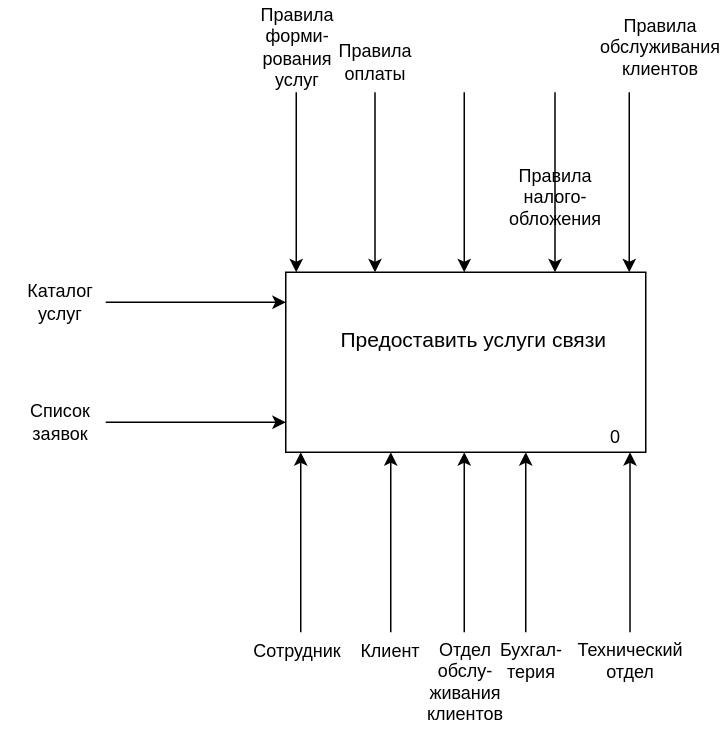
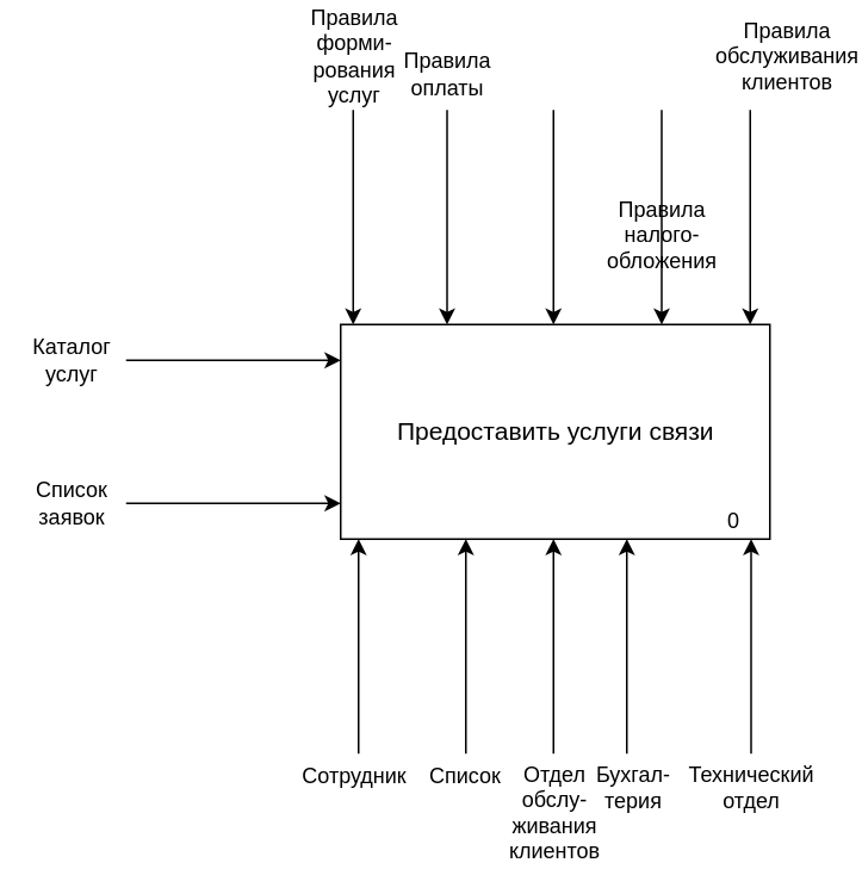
  <mxCell id="0" />
  <mxCell id="1" parent="0" />
  <mxCell id="2" value="" style="rounded=0;whiteSpace=wrap;html=1;" vertex="1" parent="1"><mxGeometry x="190" y="181" width="240" height="120" as="geometry" /></mxCell>
- <mxCell id="3" value="&lt;font style=&quot;font-size: 14px&quot;&gt;Предоставить услуги связи&lt;/font&gt;" style="text;html=1;strokeColor=none;fillColor=none;align=center;verticalAlign=middle;whiteSpace=wrap;rounded=0;" vertex="1" parent="1"><mxGeometry x="222.5" y="208.5" width="185" height="35" as="geometry" /></mxCell>
+ <mxCell id="3" value="&lt;font style=&quot;font-size: 14px&quot;&gt;Предоставить услуги связи&lt;/font&gt;" style="text;html=1;strokeColor=none;fillColor=none;align=center;verticalAlign=middle;whiteSpace=wrap;rounded=0;" vertex="1" parent="1"><mxGeometry x="217.5" y="223.5" width="185" height="35" as="geometry" /></mxCell>
  <mxCell id="4" value="0" style="text;html=1;strokeColor=none;fillColor=none;align=center;verticalAlign=middle;whiteSpace=wrap;rounded=0;" vertex="1" parent="1"><mxGeometry x="390" y="281" width="40" height="20" as="geometry" /></mxCell>
  <mxCell id="5" value="" style="endArrow=classic;html=1;" edge="1" parent="1"><mxGeometry width="50" height="50" relative="1" as="geometry"><mxPoint x="200" y="421" as="sourcePoint" /><mxPoint x="200" y="301" as="targetPoint" /></mxGeometry></mxCell>
  <mxCell id="6" value="Сотрудник" style="text;html=1;strokeColor=none;fillColor=none;align=center;verticalAlign=middle;whiteSpace=wrap;rounded=0;" vertex="1" parent="1"><mxGeometry x="177.5" y="424" width="40" height="20" as="geometry" /></mxCell>
  <mxCell id="7" value="" style="endArrow=classic;html=1;" edge="1" parent="1"><mxGeometry width="50" height="50" relative="1" as="geometry"><mxPoint x="260" y="421" as="sourcePoint" /><mxPoint x="260" y="301" as="targetPoint" /></mxGeometry></mxCell>
- <mxCell id="8" value="Клиент" style="text;html=1;strokeColor=none;fillColor=none;align=center;verticalAlign=middle;whiteSpace=wrap;rounded=0;" vertex="1" parent="1"><mxGeometry x="240" y="424" width="40" height="20" as="geometry" /></mxCell>
+ <mxCell id="8" value="Список" style="text;html=1;strokeColor=none;fillColor=none;align=center;verticalAlign=middle;whiteSpace=wrap;rounded=0;" vertex="1" parent="1"><mxGeometry x="240" y="424" width="40" height="20" as="geometry" /></mxCell>
  <mxCell id="9" value="" style="endArrow=classic;html=1;" edge="1" parent="1"><mxGeometry width="50" height="50" relative="1" as="geometry"><mxPoint x="309" y="421" as="sourcePoint" /><mxPoint x="309" y="301" as="targetPoint" /></mxGeometry></mxCell>
  <mxCell id="10" value="Отдел обслу-живания клиентов" style="text;html=1;strokeColor=none;fillColor=none;align=center;verticalAlign=middle;whiteSpace=wrap;rounded=0;" vertex="1" parent="1"><mxGeometry x="290" y="444" width="40" height="20" as="geometry" /></mxCell>
  <mxCell id="11" value="" style="endArrow=classic;html=1;" edge="1" parent="1"><mxGeometry width="50" height="50" relative="1" as="geometry"><mxPoint x="350" y="421" as="sourcePoint" /><mxPoint x="350" y="301" as="targetPoint" /></mxGeometry></mxCell>
  <mxCell id="12" value="Бухгал-терия" style="text;html=1;strokeColor=none;fillColor=none;align=center;verticalAlign=middle;whiteSpace=wrap;rounded=0;" vertex="1" parent="1"><mxGeometry x="334" y="430" width="40" height="20" as="geometry" /></mxCell>
  <mxCell id="13" value="" style="endArrow=classic;html=1;" edge="1" parent="1"><mxGeometry width="50" height="50" relative="1" as="geometry"><mxPoint x="419.5" y="421" as="sourcePoint" /><mxPoint x="419.5" y="301" as="targetPoint" /></mxGeometry></mxCell>
  <mxCell id="14" value="Технический отдел" style="text;html=1;strokeColor=none;fillColor=none;align=center;verticalAlign=middle;whiteSpace=wrap;rounded=0;" vertex="1" parent="1"><mxGeometry x="400" y="430" width="40" height="20" as="geometry" /></mxCell>
  <mxCell id="15" value="" style="endArrow=classic;html=1;" edge="1" parent="1"><mxGeometry width="50" height="50" relative="1" as="geometry"><mxPoint x="70" y="201" as="sourcePoint" /><mxPoint x="190" y="201" as="targetPoint" /></mxGeometry></mxCell>
  <mxCell id="16" value="Каталог услуг" style="text;html=1;strokeColor=none;fillColor=none;align=center;verticalAlign=middle;whiteSpace=wrap;rounded=0;" vertex="1" parent="1"><mxGeometry x="20" y="191" width="40" height="20" as="geometry" /></mxCell>
  <mxCell id="17" value="" style="endArrow=classic;html=1;" edge="1" parent="1"><mxGeometry width="50" height="50" relative="1" as="geometry"><mxPoint x="70" y="281" as="sourcePoint" /><mxPoint x="190" y="281" as="targetPoint" /></mxGeometry></mxCell>
  <mxCell id="18" value="Список заявок" style="text;html=1;strokeColor=none;fillColor=none;align=center;verticalAlign=middle;whiteSpace=wrap;rounded=0;" vertex="1" parent="1"><mxGeometry x="20" y="271" width="40" height="20" as="geometry" /></mxCell>
  <mxCell id="19" value="" style="endArrow=none;html=1;startArrow=classic;startFill=1;endFill=0;" edge="1" parent="1"><mxGeometry width="50" height="50" relative="1" as="geometry"><mxPoint x="197" y="181" as="sourcePoint" /><mxPoint x="197" y="61" as="targetPoint" /></mxGeometry></mxCell>
  <mxCell id="20" value="Правила форми-рования услуг" style="text;html=1;strokeColor=none;fillColor=none;align=center;verticalAlign=middle;whiteSpace=wrap;rounded=0;" vertex="1" parent="1"><mxGeometry x="177.5" y="20.5" width="40" height="20" as="geometry" /></mxCell>
  <mxCell id="21" value="" style="endArrow=none;html=1;startArrow=classic;startFill=1;endFill=0;" edge="1" parent="1"><mxGeometry width="50" height="50" relative="1" as="geometry"><mxPoint x="249.5" y="181" as="sourcePoint" /><mxPoint x="249.5" y="61" as="targetPoint" /></mxGeometry></mxCell>
  <mxCell id="22" value="Правила оплаты" style="text;html=1;strokeColor=none;fillColor=none;align=center;verticalAlign=middle;whiteSpace=wrap;rounded=0;" vertex="1" parent="1"><mxGeometry x="230" y="30.5" width="40" height="20" as="geometry" /></mxCell>
  <mxCell id="23" value="" style="endArrow=none;html=1;startArrow=classic;startFill=1;endFill=0;" edge="1" parent="1"><mxGeometry width="50" height="50" relative="1" as="geometry"><mxPoint x="309" y="181" as="sourcePoint" /><mxPoint x="309" y="61" as="targetPoint" /></mxGeometry></mxCell>
  <mxCell id="24" value="" style="endArrow=none;html=1;startArrow=classic;startFill=1;endFill=0;" edge="1" parent="1"><mxGeometry width="50" height="50" relative="1" as="geometry"><mxPoint x="369.5" y="181" as="sourcePoint" /><mxPoint x="369.5" y="61" as="targetPoint" /></mxGeometry></mxCell>
  <mxCell id="25" value="Правила налого-обложения" style="text;html=1;strokeColor=none;fillColor=none;align=center;verticalAlign=middle;whiteSpace=wrap;rounded=0;" vertex="1" parent="1"><mxGeometry x="350" y="120.5" width="40" height="20" as="geometry" /></mxCell>
  <mxCell id="26" value="Правила обслуживания клиентов" style="text;html=1;strokeColor=none;fillColor=none;align=center;verticalAlign=middle;whiteSpace=wrap;rounded=0;" vertex="1" parent="1"><mxGeometry x="420" y="20.5" width="40" height="20" as="geometry" /></mxCell>
  <mxCell id="27" value="" style="endArrow=none;html=1;startArrow=classic;startFill=1;endFill=0;" edge="1" parent="1"><mxGeometry width="50" height="50" relative="1" as="geometry"><mxPoint x="419" y="181" as="sourcePoint" /><mxPoint x="419" y="61" as="targetPoint" /></mxGeometry></mxCell>
